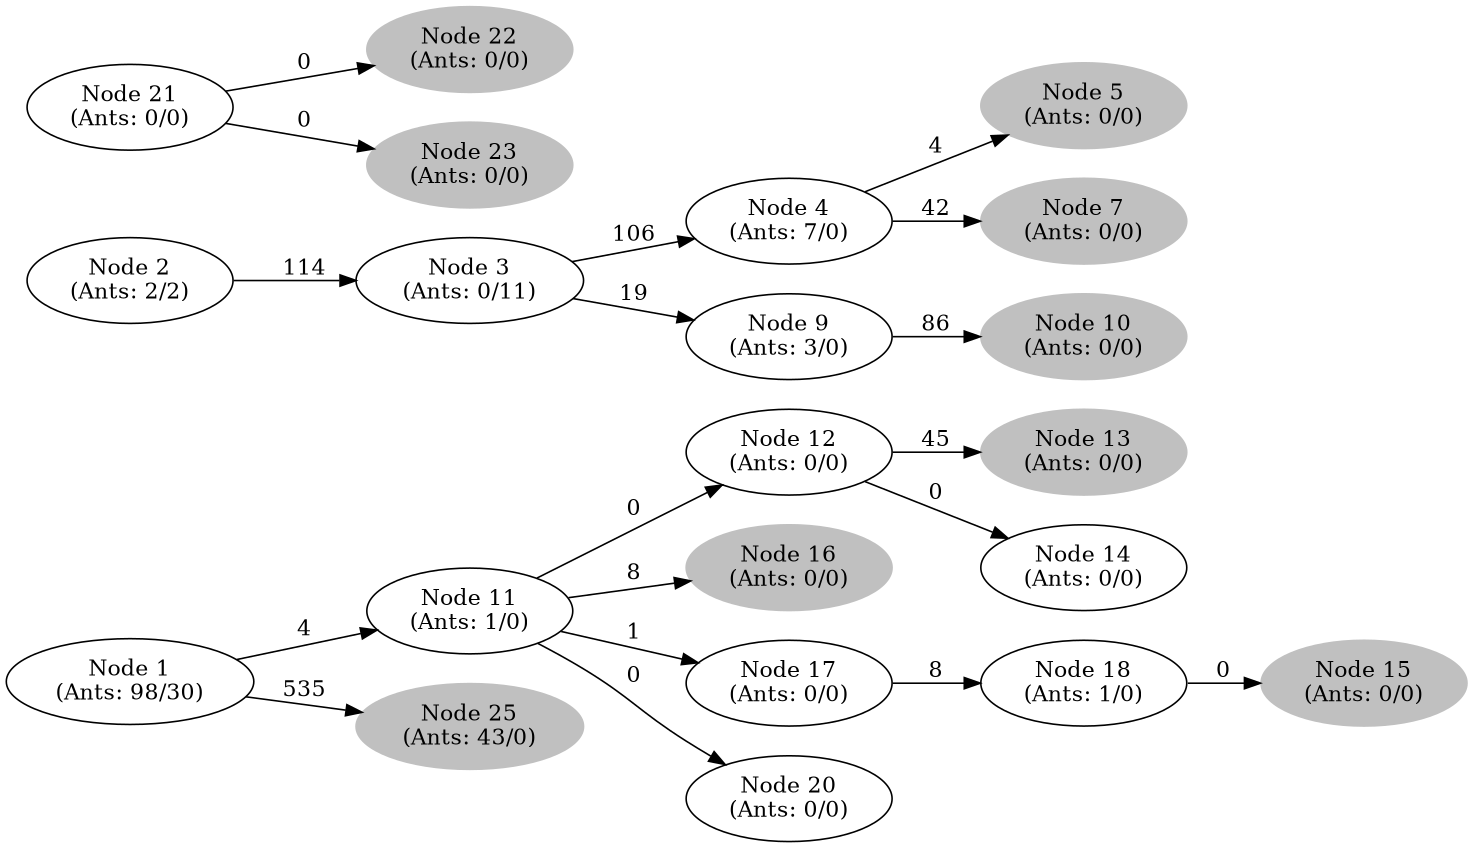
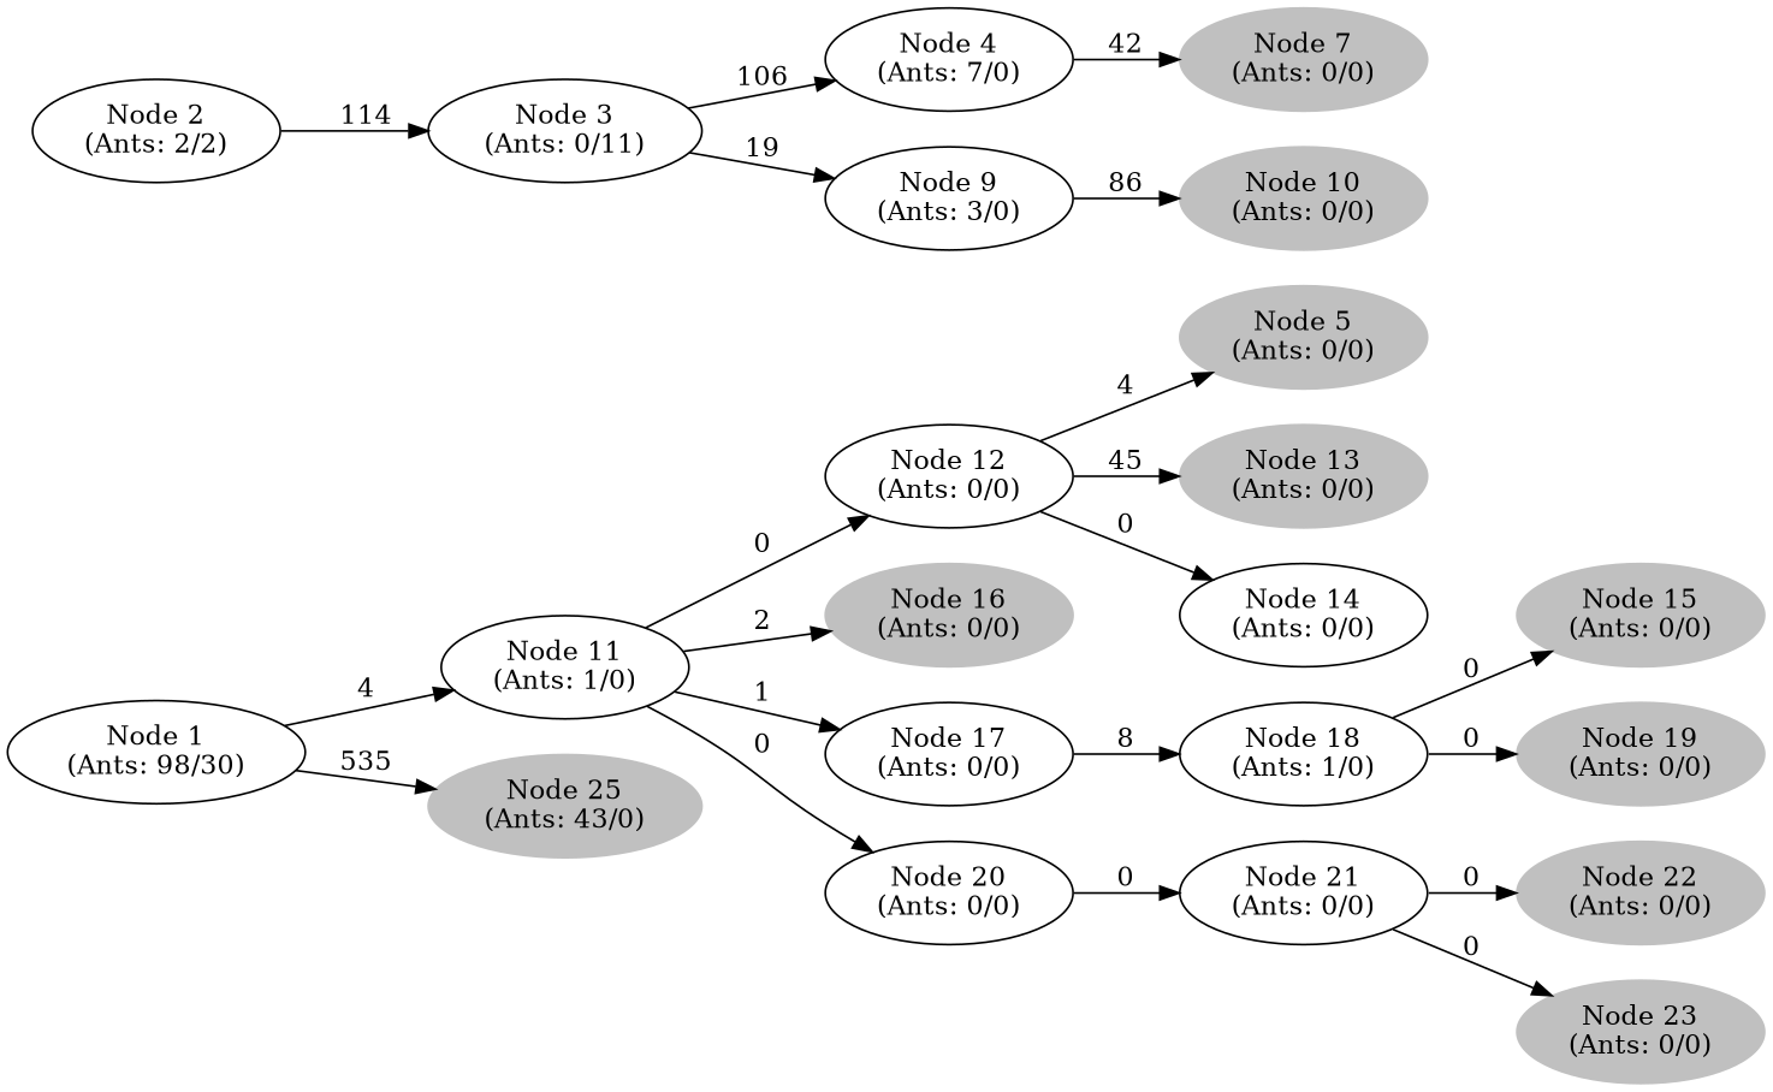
  digraph {
    rankdir=LR
    "Node 1\n(Ants: 98/30)"
    "Node 11\n(Ants: 1/0)"
    "Node 25\n(Ants: 43/0)" [color=gray style=filled]
    "Node 2\n(Ants: 2/2)"
    "Node 3\n(Ants: 0/11)"
    "Node 12\n(Ants: 0/0)"
    "Node 16\n(Ants: 0/0)" [color=gray style=filled]
    "Node 17\n(Ants: 0/0)"
    "Node 20\n(Ants: 0/0)"
    "Node 4\n(Ants: 7/0)"
    "Node 9\n(Ants: 3/0)"
    "Node 5\n(Ants: 0/0)" [color=gray style=filled]
    "Node 7\n(Ants: 0/0)" [color=gray style=filled]
    "Node 10\n(Ants: 0/0)" [color=gray style=filled]
    "Node 13\n(Ants: 0/0)" [color=gray style=filled]
    "Node 14\n(Ants: 0/0)"
    "Node 18\n(Ants: 1/0)"
    "Node 21\n(Ants: 0/0)"
    "Node 15\n(Ants: 0/0)" [color=gray style=filled]
+   "Node 19\n(Ants: 0/0)" [color=gray style=filled]
    "Node 22\n(Ants: 0/0)" [color=gray style=filled]
    "Node 23\n(Ants: 0/0)" [color=gray style=filled]
    "Node 1\n(Ants: 98/30)" -> "Node 11\n(Ants: 1/0)" [label=4]
    "Node 1\n(Ants: 98/30)" -> "Node 25\n(Ants: 43/0)" [label=535]
    "Node 11\n(Ants: 1/0)" -> "Node 12\n(Ants: 0/0)" [label=0]
-   "Node 11\n(Ants: 1/0)" -> "Node 16\n(Ants: 0/0)" [label=8]
+   "Node 11\n(Ants: 1/0)" -> "Node 16\n(Ants: 0/0)" [label=2]
    "Node 11\n(Ants: 1/0)" -> "Node 17\n(Ants: 0/0)" [label=1]
    "Node 11\n(Ants: 1/0)" -> "Node 20\n(Ants: 0/0)" [label=0]
    "Node 2\n(Ants: 2/2)" -> "Node 3\n(Ants: 0/11)" [label=114]
    "Node 3\n(Ants: 0/11)" -> "Node 4\n(Ants: 7/0)" [label=106]
    "Node 3\n(Ants: 0/11)" -> "Node 9\n(Ants: 3/0)" [label=19]
    "Node 12\n(Ants: 0/0)" -> "Node 13\n(Ants: 0/0)" [label=45]
    "Node 12\n(Ants: 0/0)" -> "Node 14\n(Ants: 0/0)" [label=0]
    "Node 17\n(Ants: 0/0)" -> "Node 18\n(Ants: 1/0)" [label=8]
-   "Node 4\n(Ants: 7/0)" -> "Node 5\n(Ants: 0/0)" [label=4]
+   "Node 20\n(Ants: 0/0)" -> "Node 21\n(Ants: 0/0)" [label=0]
+   "Node 12\n(Ants: 0/0)" -> "Node 5\n(Ants: 0/0)" [label=4]
    "Node 4\n(Ants: 7/0)" -> "Node 7\n(Ants: 0/0)" [label=42]
    "Node 9\n(Ants: 3/0)" -> "Node 10\n(Ants: 0/0)" [label=86]
    "Node 18\n(Ants: 1/0)" -> "Node 15\n(Ants: 0/0)" [label=0]
+   "Node 18\n(Ants: 1/0)" -> "Node 19\n(Ants: 0/0)" [label=0]
    "Node 21\n(Ants: 0/0)" -> "Node 22\n(Ants: 0/0)" [label=0]
    "Node 21\n(Ants: 0/0)" -> "Node 23\n(Ants: 0/0)" [label=0]
  }
